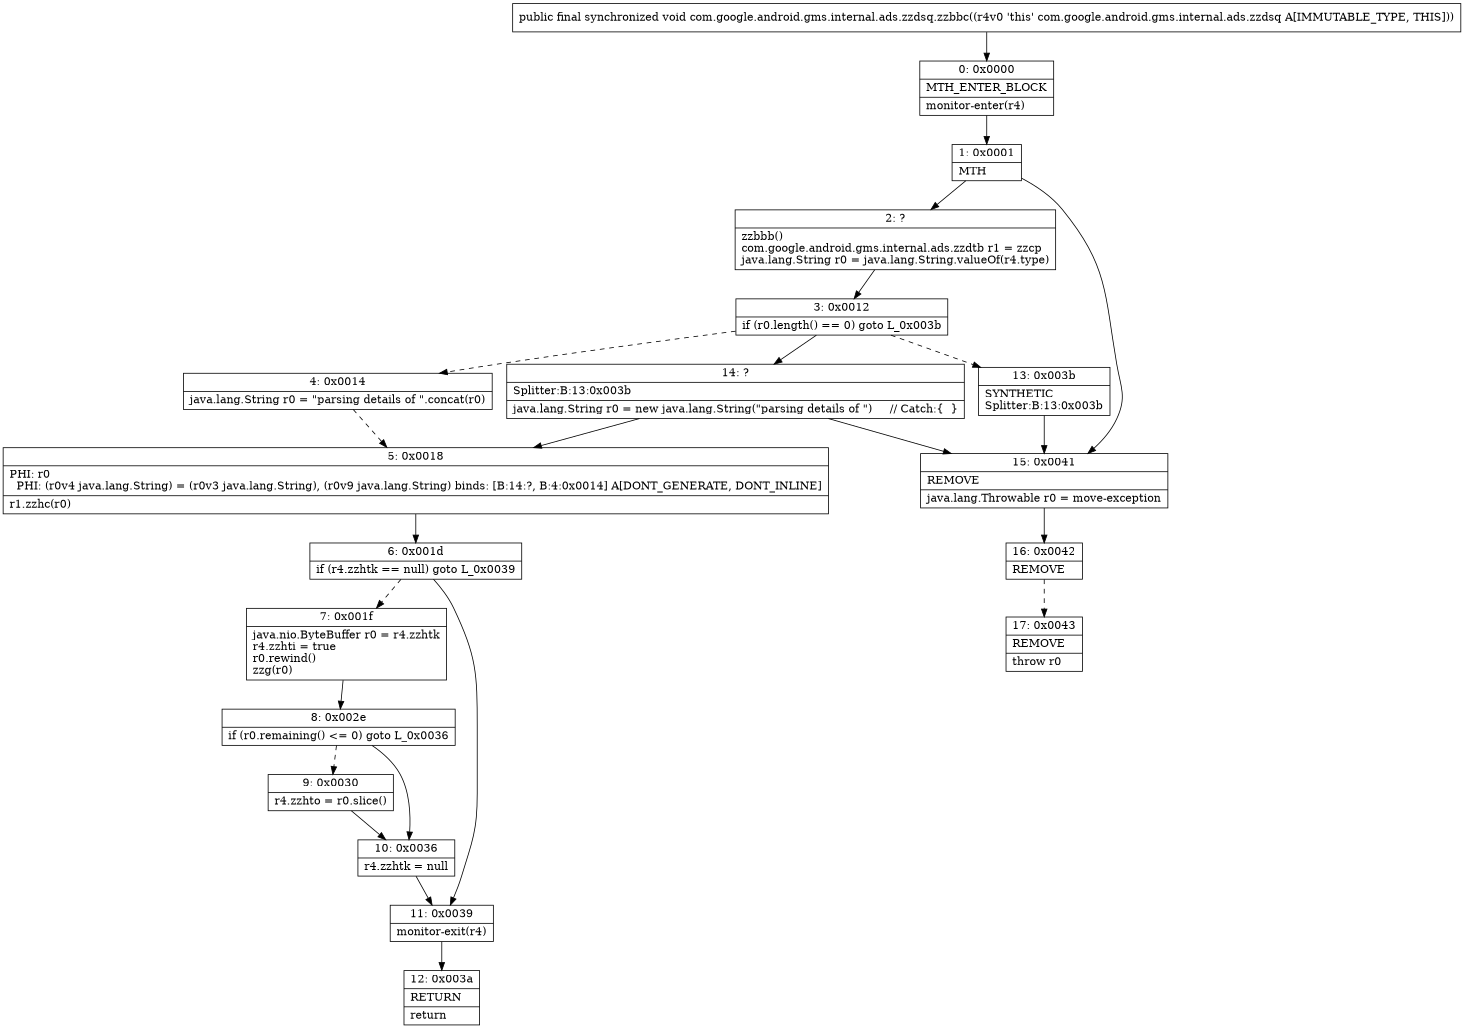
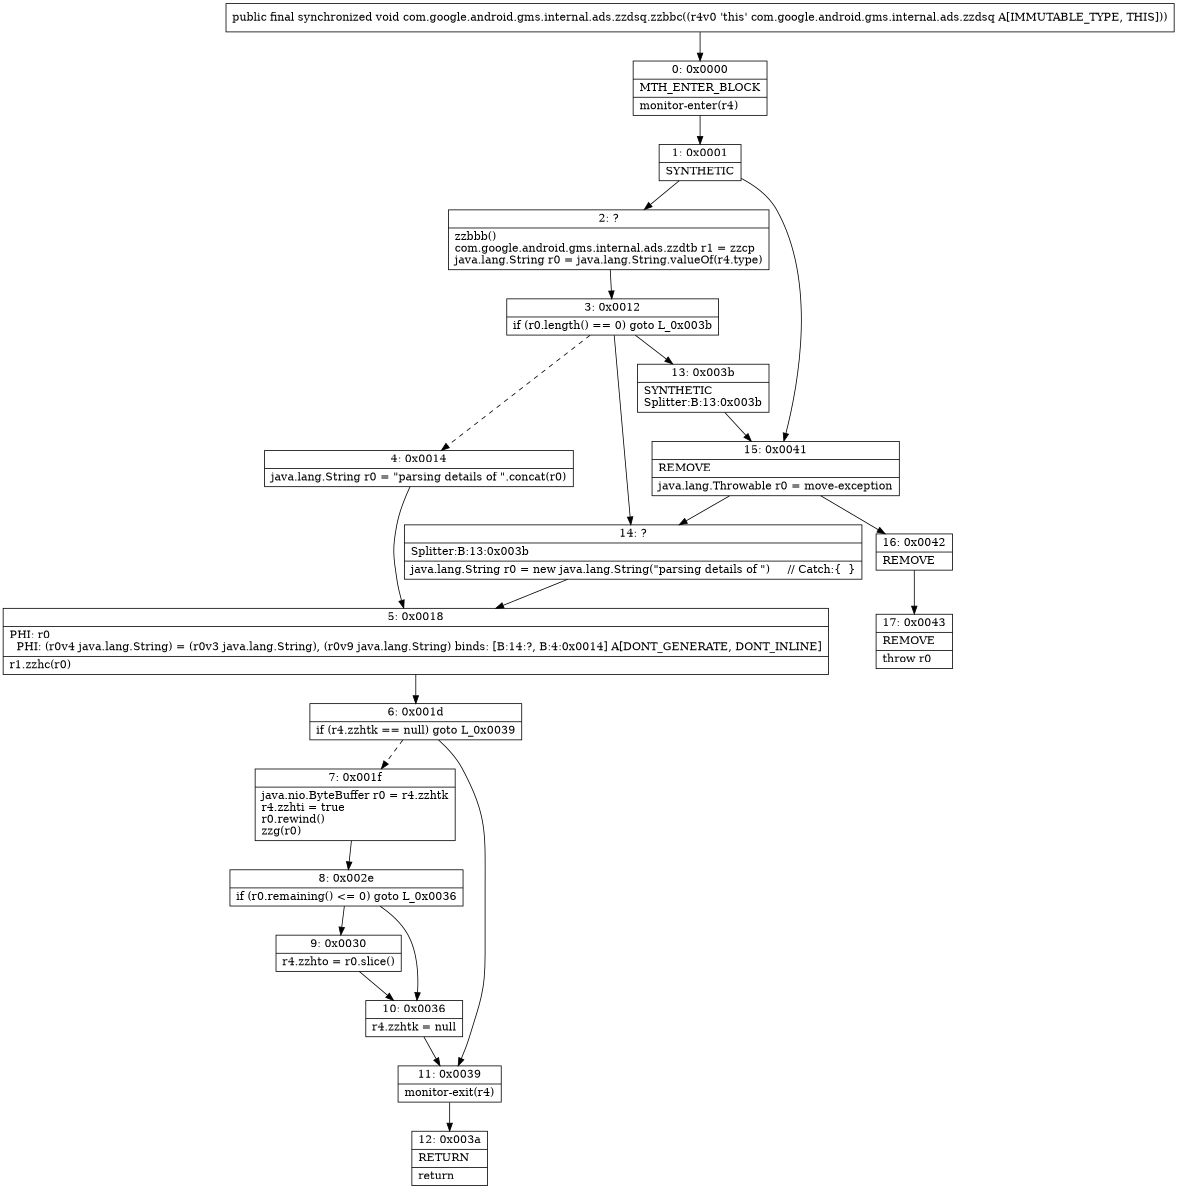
  digraph {
    node [shape=record]
    n1 [label="{0\:\ 0x0000|MTH_ENTER_BLOCK\l|monitor\-enter(r4)\l}"]
-   n2 [label="{1\:\ 0x0001|MTH\l}"]
+   n2 [label="{1\:\ 0x0001|SYNTHETIC\l}"]
    n3 [label="{2\:\ ?|zzbbb()\lcom.google.android.gms.internal.ads.zzdtb r1 = zzcp\ljava.lang.String r0 = java.lang.String.valueOf(r4.type)\l}"]
    n4 [label="{15\:\ 0x0041|REMOVE\l|java.lang.Throwable r0 = move\-exception\l}"]
    n5 [label="{3\:\ 0x0012|if (r0.length() == 0) goto L_0x003b\l}"]
    n6 [label="{16\:\ 0x0042|REMOVE\l}"]
    n7 [label="{4\:\ 0x0014|java.lang.String r0 = \"parsing details of \".concat(r0)\l}"]
    n8 [label="{13\:\ 0x003b|SYNTHETIC\lSplitter:B:13:0x003b\l}"]
    n9 [label="{14\:\ ?|Splitter:B:13:0x003b\l|java.lang.String r0 = new java.lang.String(\"parsing details of \")     \/\/ Catch:\{  \}\l}"]
    n10 [label="{5\:\ 0x0018|PHI: r0 \l  PHI: (r0v4 java.lang.String) = (r0v3 java.lang.String), (r0v9 java.lang.String) binds: [B:14:?, B:4:0x0014] A[DONT_GENERATE, DONT_INLINE]\l|r1.zzhc(r0)\l}"]
    n11 [label="{6\:\ 0x001d|if (r4.zzhtk == null) goto L_0x0039\l}"]
    n12 [label="{7\:\ 0x001f|java.nio.ByteBuffer r0 = r4.zzhtk\lr4.zzhti = true\lr0.rewind()\lzzg(r0)\l}"]
    n13 [label="{11\:\ 0x0039|monitor\-exit(r4)\l}"]
    n14 [label="{8\:\ 0x002e|if (r0.remaining() \<= 0) goto L_0x0036\l}"]
    n15 [label="{12\:\ 0x003a|RETURN\l|return\l}"]
    n16 [label="{9\:\ 0x0030|r4.zzhto = r0.slice()\l}"]
    n17 [label="{10\:\ 0x0036|r4.zzhtk = null\l}"]
    n18 [label="{17\:\ 0x0043|REMOVE\l|throw r0\l}"]
    n19 [label="{public final synchronized void com.google.android.gms.internal.ads.zzdsq.zzbbc((r4v0 'this' com.google.android.gms.internal.ads.zzdsq A[IMMUTABLE_TYPE, THIS])) }"]
    n1 -> n2
    n2 -> n3
    n2 -> n4
    n3 -> n5
    n4 -> n6
    n5 -> n7 [style=dashed]
-   n5 -> n8 [style=dashed]
+   n5 -> n8
    n5 -> n9
-   n6 -> n18 [style=dashed]
-   n7 -> n10 [style=dashed]
+   n6 -> n18
+   n7 -> n10
    n8 -> n4
-   n9 -> n4
+   n4 -> n9
    n9 -> n10
    n10 -> n11
    n11 -> n12 [style=dashed]
    n11 -> n13
    n12 -> n14
    n13 -> n15
-   n14 -> n16 [style=dashed]
+   n14 -> n16 [style=solid]
    n14 -> n17
    n16 -> n17
    n17 -> n13
    n19 -> n1
  }
